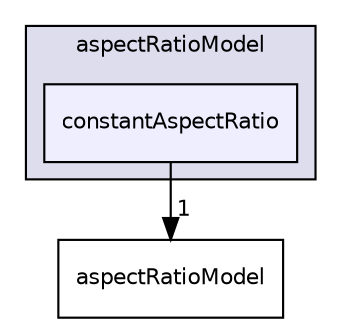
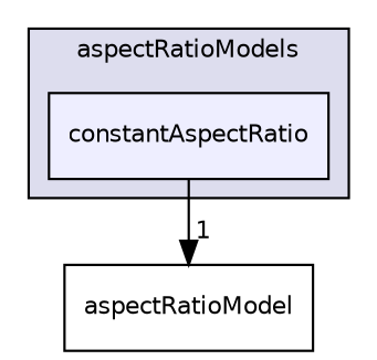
  digraph {
    compound=true
    node [fontname=Helvetica fontsize=10 shape=box]
    n1 [fillcolor="#eeeeff" label=constantAspectRatio pencolor=black style=filled]
    n2 [label=aspectRatioModel]
    subgraph cluster_1 {
      bgcolor="#ddddee"
      fontname=Helvetica
      fontsize=10
-     label=aspectRatioModel
+     label=aspectRatioModels
      pencolor=black
      n1
    }
    n1 -> n2 [headlabel=1 labeldistance=1.5 labelfontname=Helvetica labelfontsize=10]
  }
